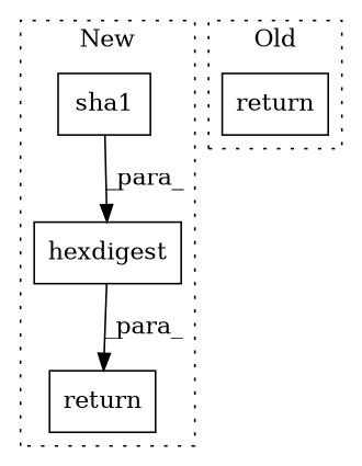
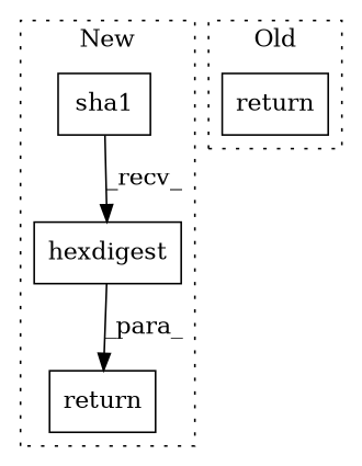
  digraph {
    node [a=32 l=7 shape=box]
    n1 [l="5,1" label=sha1 s="12777,12794"]
    n2 [l=11 label=hexdigest s=12796]
    n3 [a=41 label=return s=12719]
    n4 [a=41 label=return s=12571]
    subgraph cluster_1 {
      label=New
      style=dotted
      n1
      n2
      n3
    }
    subgraph cluster_2 {
      label=Old
      style=dotted
      n4
    }
-   n1 -> n2 [label=_para_]
+   n1 -> n2 [label=_recv_]
    n2 -> n3 [label=_para_]
  }
